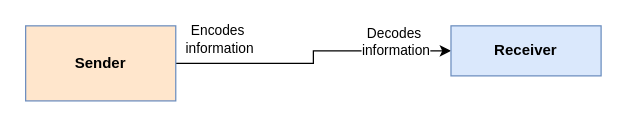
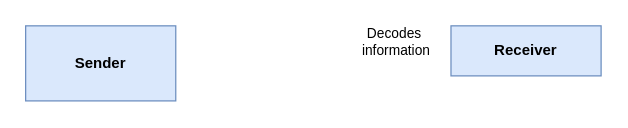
  <mxCell id="0" />
  <mxCell id="1" parent="0" />
- <mxCell id="2" style="edgeStyle=orthogonalEdgeStyle;rounded=0;orthogonalLoop=1;jettySize=auto;html=1;" edge="1" parent="1" source="4" target="5"><mxGeometry relative="1" as="geometry" /></mxCell>
- <mxCell id="3" value="Encodes&amp;nbsp;&lt;br&gt;information" style="edgeLabel;html=1;align=center;verticalAlign=middle;resizable=0;points=[];" vertex="1" connectable="0" parent="2"><mxGeometry x="-0.701" y="1" relative="1" as="geometry"><mxPoint y="-19" as="offset" /></mxGeometry></mxCell>
- <mxCell id="4" value="&lt;b&gt;Sender&lt;/b&gt;" style="rounded=0;whiteSpace=wrap;html=1;fillColor=#ffe6cc;strokeColor=#6c8ebf;" vertex="1" parent="1"><mxGeometry x="20" y="20" width="120" height="60" as="geometry" /></mxCell>
+ <mxCell id="4" value="&lt;b&gt;Sender&lt;/b&gt;" style="rounded=0;whiteSpace=wrap;html=1;fillColor=#dae8fc;strokeColor=#6c8ebf;" vertex="1" parent="1"><mxGeometry x="20" y="20" width="120" height="60" as="geometry" /></mxCell>
  <mxCell id="5" value="&lt;b&gt;Receiver&lt;/b&gt;" style="rounded=0;whiteSpace=wrap;html=1;fillColor=#dae8fc;strokeColor=#6c8ebf;" vertex="1" parent="1"><mxGeometry x="360" y="20" width="120" height="40" as="geometry" /></mxCell>
  <mxCell id="6" value="Decodes&amp;nbsp;&lt;br&gt;information" style="edgeLabel;html=1;align=center;verticalAlign=middle;resizable=0;points=[];" vertex="1" connectable="0" parent="1"><mxGeometry x="120" y="59" as="geometry"><mxPoint x="195" y="-27" as="offset" /></mxGeometry></mxCell>
